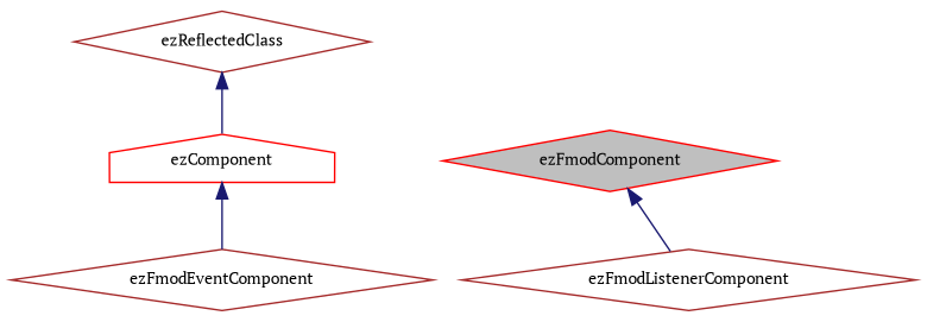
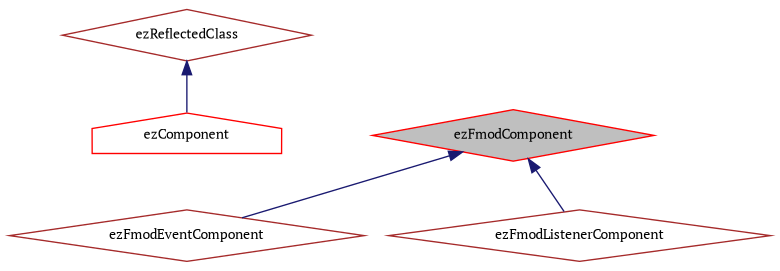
  digraph {
    fontname="PT Serif"
    node [color=brown fillcolor=white fontname="PT Serif" fontsize=10 shape=diamond style=filled]
    edge [color=midnightblue dir=back fontname="PT Serif" fontsize=10 labelfontname=Helvetica labelfontsize=10 style=solid]
    n1 [color=red fillcolor=grey75 fontcolor=black height=0.2 label=ezFmodComponent width=0.4]
    n2 [height=0.2 label=ezFmodEventComponent width=0.4]
    n3 [height=0.2 label=ezFmodListenerComponent width=0.4]
    n4 [color=red height=0.2 label=ezComponent shape=house width=0.4]
    n5 [height=0.2 label=ezReflectedClass width=0.4]
-   n4 -> n2
+   n1 -> n2
    n1 -> n3
    n5 -> n4
  }
